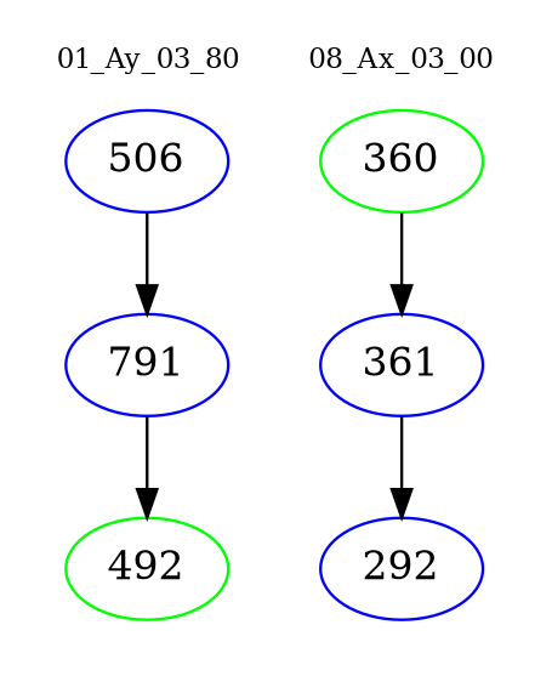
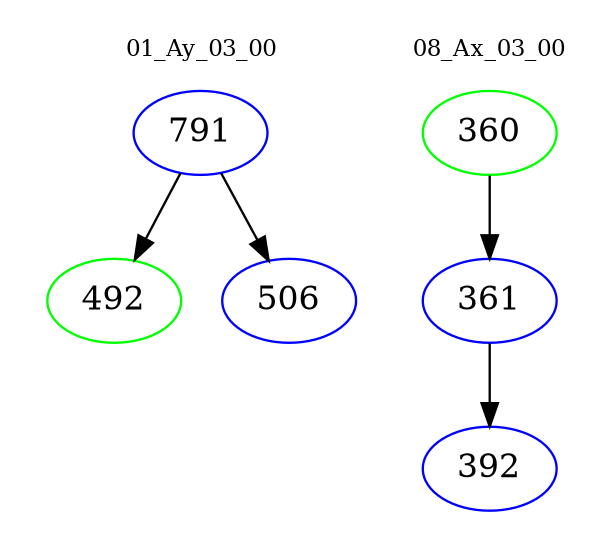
  digraph {
    node [color=blue]
    edge [color=black]
    n1 [label=791]
    n2 [color=green label=492]
    n3 [label=506]
    n4 [label=361]
    n5 [color=green label=360]
-   n6 [label=292]
+   n6 [label=392]
    subgraph cluster_1 {
      color=white
      fontsize=10
-     label="01_Ay_03_80"
+     label="01_Ay_03_00"
      n1
      n2
      n3
    }
    subgraph cluster_2 {
      color=white
      fontsize=10
      label="08_Ax_03_00"
      n4
      n5
      n6
    }
    n1 -> n2
-   n3 -> n1
+   n1 -> n3
    n4 -> n6
    n5 -> n4
  }
